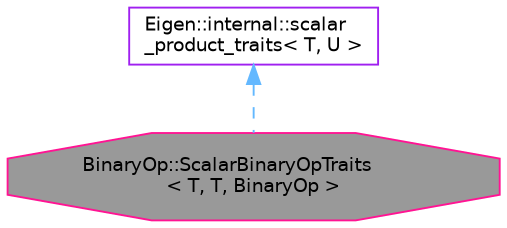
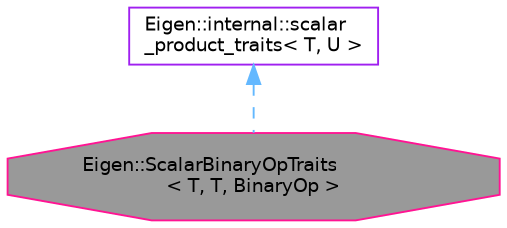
  digraph {
    node [fontname=Helvetica fontsize=10 style=filled]
-   n1 [color=deeppink fillcolor=grey60 fontcolor=black height=0.2 label="BinaryOp::ScalarBinaryOpTraits\l\< T, T, BinaryOp \>" shape=octagon width=0.4]
+   n1 [color=deeppink fillcolor=grey60 fontcolor=black height=0.2 label="Eigen::ScalarBinaryOpTraits\l\< T, T, BinaryOp \>" shape=octagon width=0.4]
    n2 [color=purple fillcolor=white height=0.2 label="Eigen::internal::scalar\l_product_traits\< T, U \>" shape=box width=0.4]
    n2 -> n1 [color=steelblue1 dir=back fontname=Helvetica fontsize=10 labelfontname=Helvetica labelfontsize=10 style=dashed]
  }
